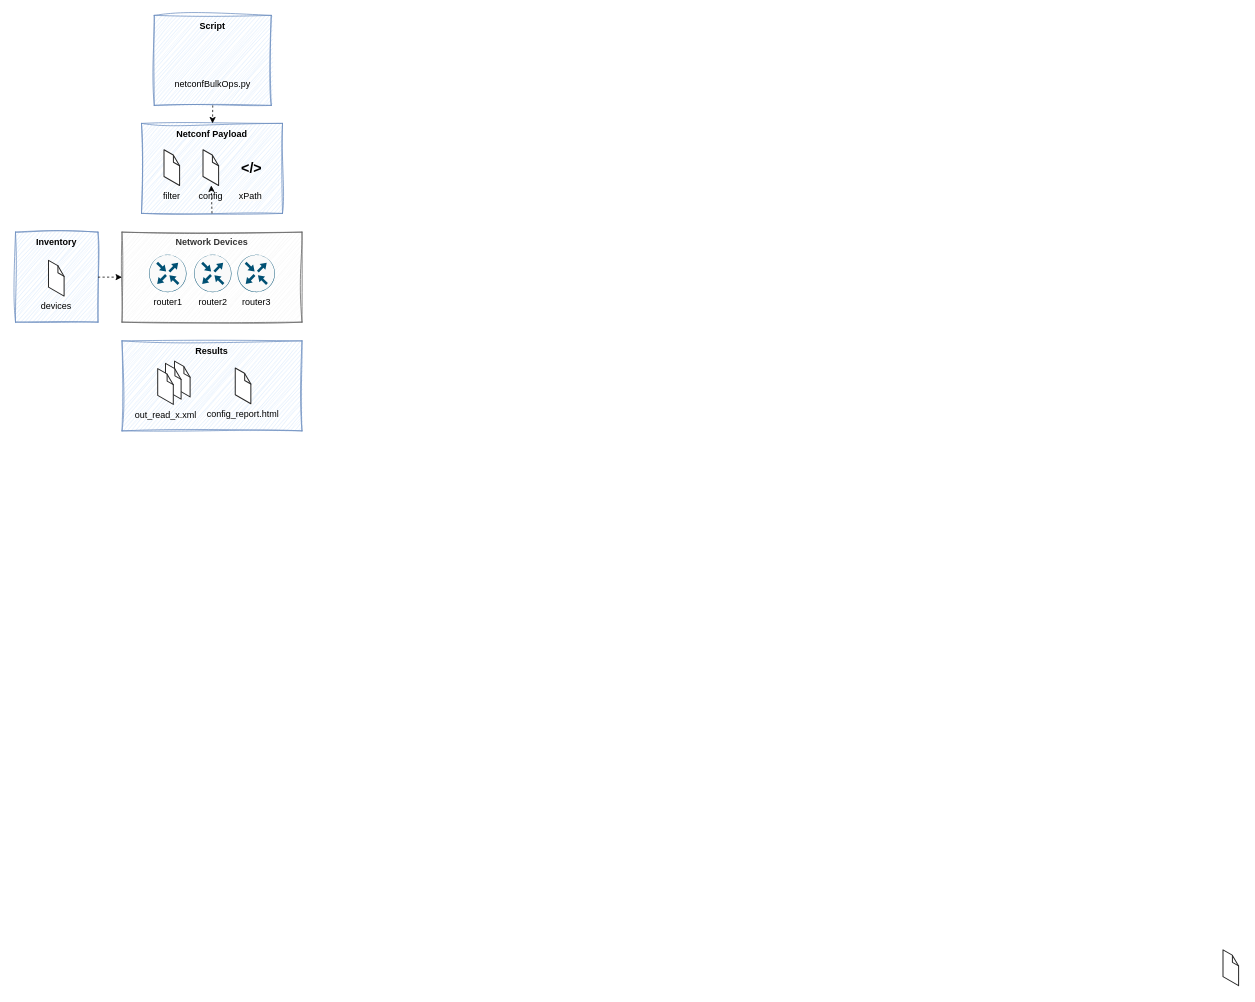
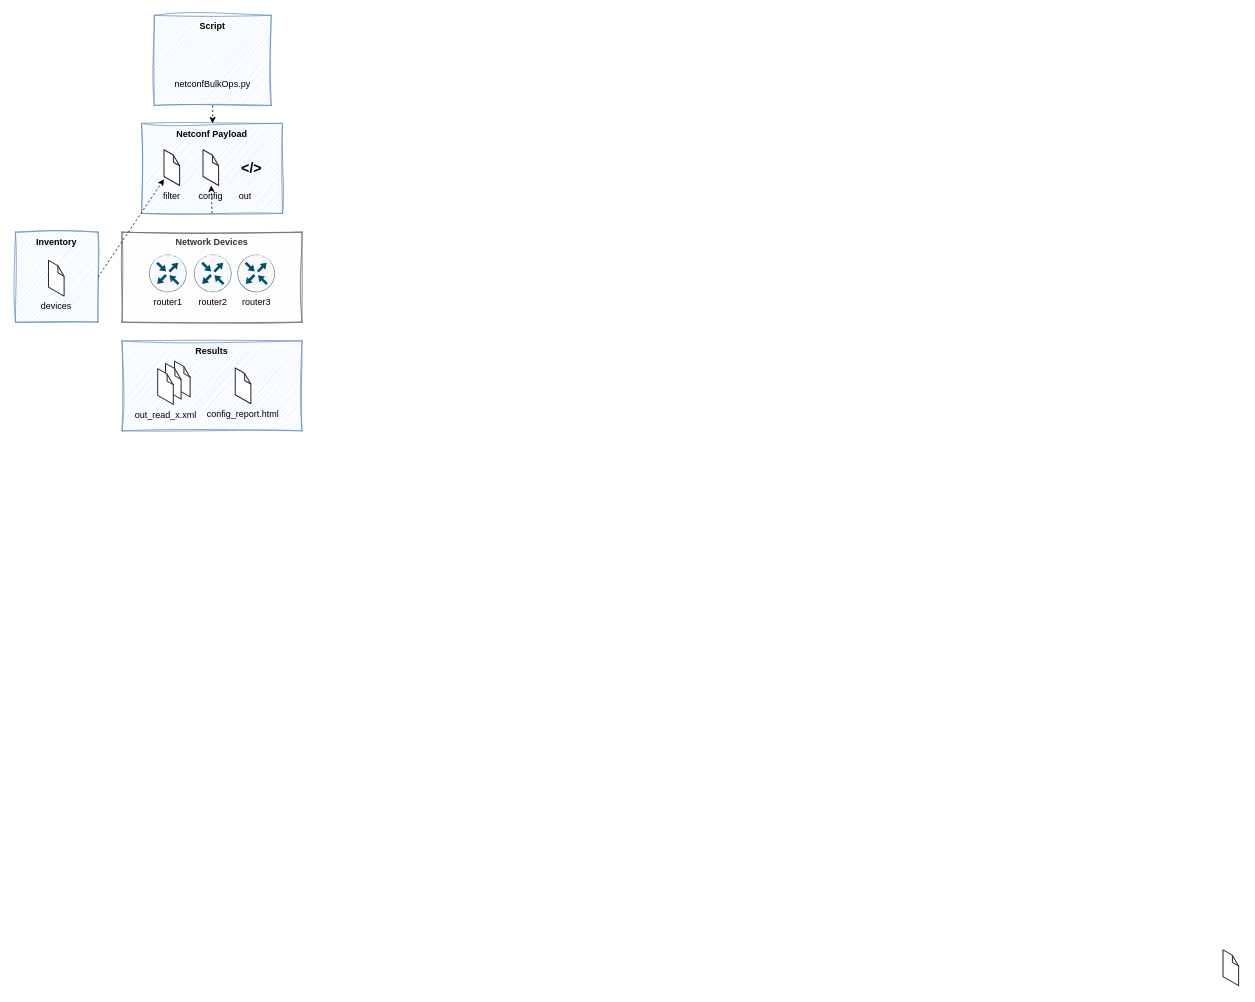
  <mxCell id="0" />
  <mxCell id="1" parent="0" />
  <mxCell id="2" value="&lt;b&gt;Script&lt;/b&gt;" style="rounded=0;whiteSpace=wrap;html=1;sketch=1;curveFitting=1;jiggle=2;fillColor=#dae8fc;strokeColor=#6c8ebf;verticalAlign=top;" parent="1" vertex="1"><mxGeometry x="205" y="20" width="156" height="120" as="geometry" /></mxCell>
  <mxCell id="3" value="&lt;b&gt;Results&lt;/b&gt;" style="rounded=0;whiteSpace=wrap;html=1;sketch=1;curveFitting=1;jiggle=2;fillColor=#dae8fc;strokeColor=#6c8ebf;verticalAlign=top;" parent="1" vertex="1"><mxGeometry x="162" y="454" width="240" height="120" as="geometry" /></mxCell>
  <mxCell id="4" value="" style="verticalLabelPosition=bottom;html=1;verticalAlign=top;strokeWidth=1;align=center;outlineConnect=0;dashed=0;outlineConnect=0;shape=mxgraph.aws3d.file;aspect=fixed;strokeColor=#292929;" parent="1" vertex="1"><mxGeometry x="232" y="481" width="20.8" height="47.68" as="geometry" /></mxCell>
  <mxCell id="5" value="" style="verticalLabelPosition=bottom;html=1;verticalAlign=top;strokeWidth=1;align=center;outlineConnect=0;dashed=0;outlineConnect=0;shape=mxgraph.aws3d.file;aspect=fixed;strokeColor=#292929;" parent="1" vertex="1"><mxGeometry x="220" y="484" width="20.8" height="47.68" as="geometry" /></mxCell>
  <mxCell id="6" value="&lt;b&gt;Netconf Payload&lt;/b&gt;" style="rounded=0;whiteSpace=wrap;html=1;sketch=1;curveFitting=1;jiggle=2;fillColor=#dae8fc;strokeColor=#6c8ebf;verticalAlign=top;" parent="1" vertex="1"><mxGeometry x="188" y="164" width="188" height="120" as="geometry" /></mxCell>
  <mxCell id="7" value="&lt;b&gt;Inventory&lt;/b&gt;" style="rounded=0;whiteSpace=wrap;html=1;sketch=1;curveFitting=1;jiggle=2;fillColor=#dae8fc;strokeColor=#6c8ebf;verticalAlign=top;" parent="1" vertex="1"><mxGeometry x="20" y="309" width="110" height="120" as="geometry" /></mxCell>
  <mxCell id="8" value="&lt;b&gt;Network Devices&lt;/b&gt;" style="rounded=0;whiteSpace=wrap;html=1;sketch=1;curveFitting=1;jiggle=2;fillColor=#f5f5f5;strokeColor=#666666;fontColor=#333333;verticalAlign=top;" parent="1" vertex="1"><mxGeometry x="162" y="309" width="240" height="120" as="geometry" /></mxCell>
  <mxCell id="9" value="devices" style="verticalLabelPosition=bottom;html=1;verticalAlign=top;strokeWidth=1;align=center;outlineConnect=0;dashed=0;outlineConnect=0;shape=mxgraph.aws3d.file;aspect=fixed;strokeColor=#292929;" parent="1" vertex="1"><mxGeometry x="64" y="346.62" width="20.8" height="47.68" as="geometry" /></mxCell>
  <mxCell id="10" value="router1" style="sketch=0;points=[[0.5,0,0],[1,0.5,0],[0.5,1,0],[0,0.5,0],[0.145,0.145,0],[0.856,0.145,0],[0.855,0.856,0],[0.145,0.855,0]];verticalLabelPosition=bottom;html=1;verticalAlign=top;aspect=fixed;align=center;pointerEvents=1;shape=mxgraph.cisco19.rect;prIcon=router;fillColor=#FAFAFA;strokeColor=#005073;" parent="1" vertex="1"><mxGeometry x="198" y="339" width="50" height="50" as="geometry" /></mxCell>
  <mxCell id="11" value="router3" style="sketch=0;points=[[0.5,0,0],[1,0.5,0],[0.5,1,0],[0,0.5,0],[0.145,0.145,0],[0.856,0.145,0],[0.855,0.856,0],[0.145,0.855,0]];verticalLabelPosition=bottom;html=1;verticalAlign=top;aspect=fixed;align=center;pointerEvents=1;shape=mxgraph.cisco19.rect;prIcon=router;fillColor=#FAFAFA;strokeColor=#005073;" parent="1" vertex="1"><mxGeometry x="316" y="339" width="50" height="50" as="geometry" /></mxCell>
  <mxCell id="12" value="router2" style="sketch=0;points=[[0.5,0,0],[1,0.5,0],[0.5,1,0],[0,0.5,0],[0.145,0.145,0],[0.856,0.145,0],[0.855,0.856,0],[0.145,0.855,0]];verticalLabelPosition=bottom;html=1;verticalAlign=top;aspect=fixed;align=center;pointerEvents=1;shape=mxgraph.cisco19.rect;prIcon=router;fillColor=#FAFAFA;strokeColor=#005073;" parent="1" vertex="1"><mxGeometry x="258" y="339" width="50" height="50" as="geometry" /></mxCell>
  <mxCell id="13" value="netconfBulkOps.py" style="shape=image;verticalLabelPosition=bottom;labelBackgroundColor=none;verticalAlign=top;aspect=fixed;imageAspect=0;image=https://upload.wikimedia.org/wikipedia/commons/thumb/c/c3/Python-logo-notext.svg/1869px-Python-logo-notext.svg.png;" parent="1" vertex="1"><mxGeometry x="264.1" y="56.46" width="37.8" height="41.38" as="geometry" /></mxCell>
  <mxCell id="14" value="filter" style="verticalLabelPosition=bottom;html=1;verticalAlign=top;strokeWidth=1;align=center;outlineConnect=0;dashed=0;outlineConnect=0;shape=mxgraph.aws3d.file;aspect=fixed;strokeColor=#292929;" parent="1" vertex="1"><mxGeometry x="218" y="199.16" width="20.8" height="47.68" as="geometry" /></mxCell>
  <mxCell id="15" value="config" style="verticalLabelPosition=bottom;html=1;verticalAlign=top;strokeWidth=1;align=center;outlineConnect=0;dashed=0;outlineConnect=0;shape=mxgraph.aws3d.file;aspect=fixed;strokeColor=#292929;" parent="1" vertex="1"><mxGeometry x="270" y="199.16" width="20.8" height="47.68" as="geometry" /></mxCell>
- <mxCell id="16" value="" style="endArrow=classic;html=1;rounded=0;dashed=1;exitX=1;exitY=0.5;exitDx=0;exitDy=0;entryX=0;entryY=0.5;entryDx=0;entryDy=0;" parent="1" source="7" target="8" edge="1"><mxGeometry width="50" height="50" relative="1" as="geometry"><mxPoint x="270" y="159" as="sourcePoint" /><mxPoint x="320" y="109" as="targetPoint" /></mxGeometry></mxCell>
+ <mxCell id="16" value="" style="endArrow=classic;html=1;rounded=0;dashed=1;exitX=1;exitY=0.5;exitDx=0;exitDy=0;" parent="1" source="7" target="14" edge="1"><mxGeometry width="50" height="50" relative="1" as="geometry"><mxPoint x="270" y="159" as="sourcePoint" /><mxPoint x="320" y="109" as="targetPoint" /></mxGeometry></mxCell>
  <mxCell id="17" value="" style="endArrow=classic;html=1;rounded=0;dashed=1;exitX=0.5;exitY=1;exitDx=0;exitDy=0;" parent="1" source="2" target="6" edge="1"><mxGeometry width="50" height="50" relative="1" as="geometry"><mxPoint x="430" y="142" as="sourcePoint" /><mxPoint x="492" y="142" as="targetPoint" /></mxGeometry></mxCell>
  <mxCell id="18" value="" style="endArrow=classic;html=1;rounded=0;dashed=1;exitX=0.5;exitY=1;exitDx=0;exitDy=0;" parent="1" source="6" target="15" edge="1"><mxGeometry width="50" height="50" relative="1" as="geometry"><mxPoint x="293" y="111" as="sourcePoint" /><mxPoint x="293" y="151" as="targetPoint" /></mxGeometry></mxCell>
  <mxCell id="19" value="config_report.html" style="verticalLabelPosition=bottom;html=1;verticalAlign=top;strokeWidth=1;align=center;outlineConnect=0;dashed=0;outlineConnect=0;shape=mxgraph.aws3d.file;aspect=fixed;strokeColor=#292929;" parent="1" vertex="1"><mxGeometry x="313" y="490.16" width="20.8" height="47.68" as="geometry" /></mxCell>
  <mxCell id="20" value="" style="verticalLabelPosition=bottom;html=1;verticalAlign=top;strokeWidth=1;align=center;outlineConnect=0;dashed=0;outlineConnect=0;shape=mxgraph.aws3d.file;aspect=fixed;strokeColor=#292929;" parent="1" vertex="1"><mxGeometry x="1630" y="1266" width="20.8" height="47.68" as="geometry" /></mxCell>
  <mxCell id="21" value="out_read_x.xml" style="verticalLabelPosition=bottom;html=1;verticalAlign=top;strokeWidth=1;align=center;outlineConnect=0;dashed=0;outlineConnect=0;shape=mxgraph.aws3d.file;aspect=fixed;strokeColor=#292929;" parent="1" vertex="1"><mxGeometry x="209.6" y="491" width="20.8" height="47.68" as="geometry" /></mxCell>
  <mxCell id="22" value="&lt;font style=&quot;font-size: 19px;&quot;&gt;&amp;lt;/&amp;gt;&lt;/font&gt;" style="text;html=1;strokeColor=none;fillColor=none;align=center;verticalAlign=middle;whiteSpace=wrap;rounded=0;fontStyle=1" vertex="1" parent="1"><mxGeometry x="304.9" y="209" width="60" height="30" as="geometry" /></mxCell>
- <mxCell id="23" value="&lt;span style=&quot;color: rgb(0, 0, 0); font-family: Helvetica; font-size: 12px; font-style: normal; font-variant-ligatures: normal; font-variant-caps: normal; font-weight: 400; letter-spacing: normal; orphans: 2; text-align: center; text-indent: 0px; text-transform: none; widows: 2; word-spacing: 0px; -webkit-text-stroke-width: 0px; background-color: rgb(251, 251, 251); text-decoration-thickness: initial; text-decoration-style: initial; text-decoration-color: initial; float: none; display: inline !important;&quot;&gt;xPath&lt;/span&gt;" style="text;whiteSpace=wrap;html=1;" vertex="1" parent="1"><mxGeometry x="316" y="246.84" width="70" height="40" as="geometry" /></mxCell>
+ <mxCell id="23" value="&lt;span style=&quot;color: rgb(0, 0, 0); font-family: Helvetica; font-size: 12px; font-style: normal; font-variant-ligatures: normal; font-variant-caps: normal; font-weight: 400; letter-spacing: normal; orphans: 2; text-align: center; text-indent: 0px; text-transform: none; widows: 2; word-spacing: 0px; -webkit-text-stroke-width: 0px; background-color: rgb(251, 251, 251); text-decoration-thickness: initial; text-decoration-style: initial; text-decoration-color: initial; float: none; display: inline !important;&quot;&gt;out&lt;/span&gt;" style="text;whiteSpace=wrap;html=1;" vertex="1" parent="1"><mxGeometry x="316" y="246.84" width="70" height="40" as="geometry" /></mxCell>
